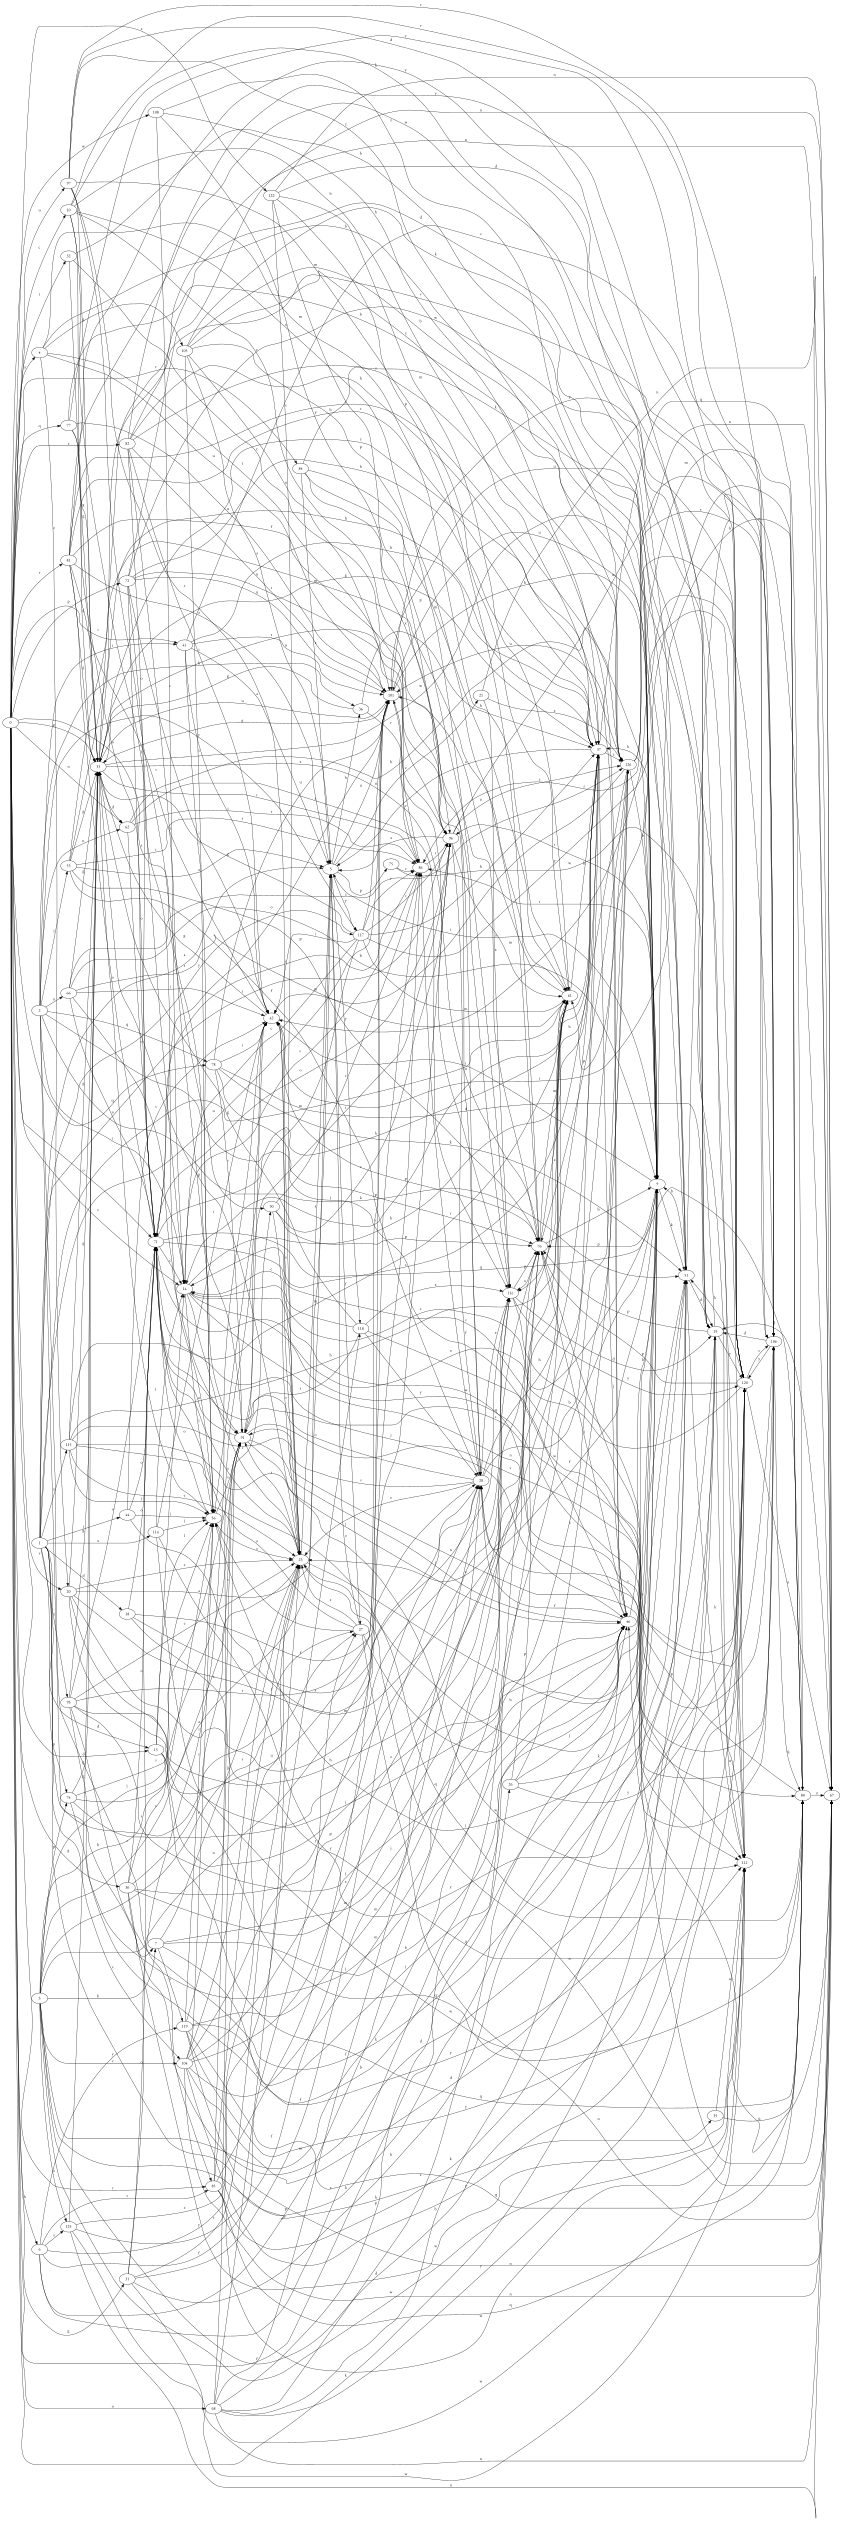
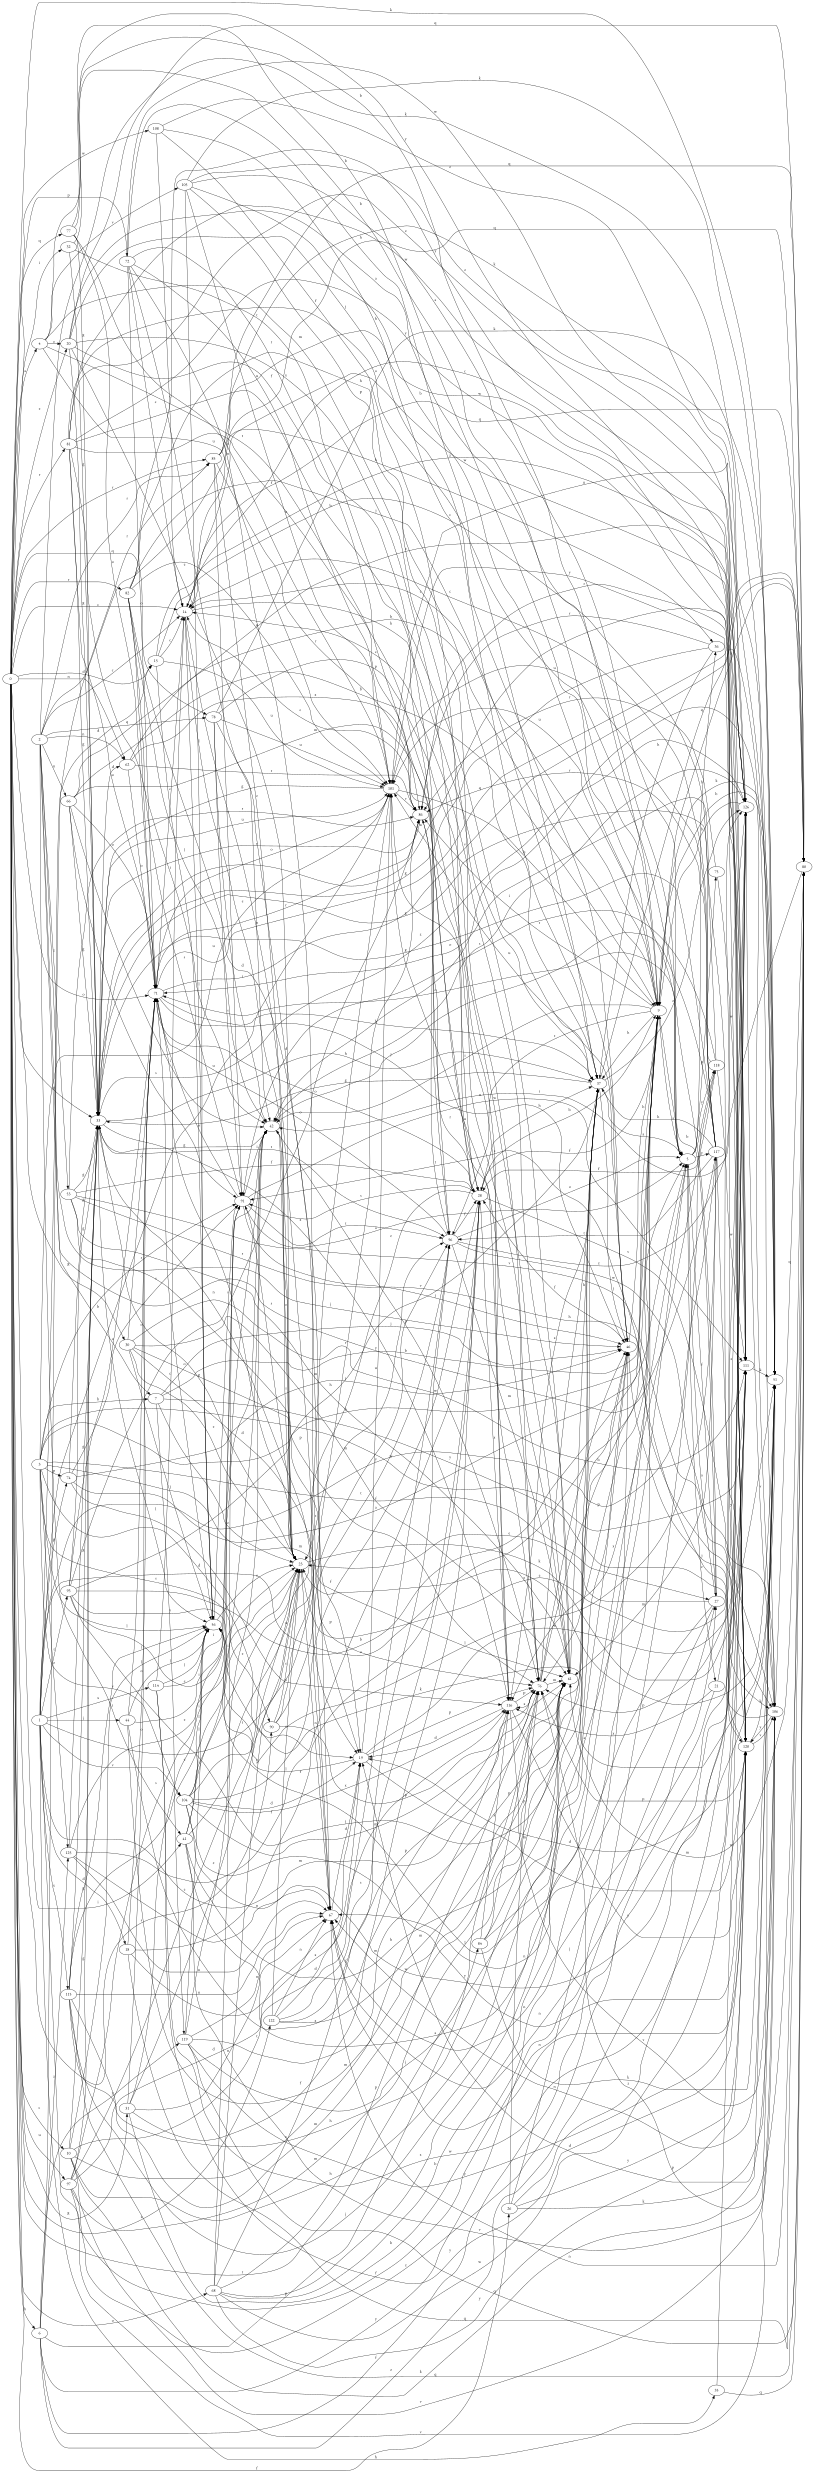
  strict digraph {
    fontname="EB Garamond"
    rankdir=LR
    node [fontname="EB Garamond"]
    edge [fontname="EB Garamond"]
    0
    4
    6
    10
    14
    15
    20
    26
    30
    31
    33
    n12 [label=32]
    41
    51
    62
    68
    71
    72
    77
    78
    81
    82
    84
    85
    90
    97
    108
    122
    61
    96
    101
    9
    105
    27
    125
    118
    76
    119
    126
    56
    37
    106
    116
    111
    23
    67
    80
    5
    46
    28
    120
    19
    42
    86
    91
    1
    18
    n58 [label=35]
    44
    74
    93
    104
    114
    115
    117
    36
    21
    75
    2
    7
    53
    66
    3
    0 -> 4 [label=a]
    0 -> 6 [label=b]
    0 -> 10 [label=c]
    0 -> 14 [label=c]
    0 -> 15 [label=d]
    0 -> 20 [label=e]
    0 -> 26 [label=f]
    0 -> 30 [label=g]
    0 -> 31 [label=g]
    0 -> 33 [label=g]
    0 -> n12 [label=i]
    0 -> 41 [label=i]
    0 -> 51 [label=k]
    0 -> 62 [label=n]
    0 -> 68 [label=o]
    0 -> 71 [label=o]
    0 -> 72 [label=p]
    0 -> 77 [label=q]
    0 -> 78 [label=q]
    0 -> 81 [label=r]
    0 -> 82 [label=r]
    0 -> 84 [label=r]
    0 -> 85 [label=r]
    0 -> 90 [label=s]
    0 -> 97 [label=u]
    0 -> 108 [label=w]
    0 -> 122 [label=z]
    4 -> 20 [label=e]
    4 -> 61 [label=m]
    4 -> 96 [label=t]
    4 -> 101 [label=u]
    4 -> 9 [label=b]
    4 -> 105 [label=v]
    6 -> 85 [label=r]
    6 -> 27 [label=f]
    6 -> 125 [label=z]
    6 -> 118 [label=y]
    6 -> 76 [label=p]
    6 -> 119 [label=y]
    6 -> 126 [label=z]
    10 -> 33 [label=g]
    10 -> 51 [label=k]
    10 -> 96 [label=t]
    10 -> 56 [label=l]
    10 -> 37 [label=h]
    10 -> 106 [label=v]
    10 -> 116 [label=x]
    14 -> 56 [label=l]
    14 -> 37 [label=h]
    14 -> 111 [label=w]
    14 -> 23 [label=e]
    14 -> 67 [label=n]
    14 -> 80 [label=q]
    15 -> 14 [label=c]
    15 -> 101 [label=u]
    15 -> 126 [label=z]
    15 -> 56 [label=l]
    15 -> 80 [label=q]
    20 -> 33 [label=g]
    20 -> 116 [label=x]
    20 -> 23 [label=e]
    20 -> 80 [label=q]
    20 -> 5 [label=a]
    20 -> 46 [label=j]
    20 -> 28 [label=f]
    26 -> 51 [label=k]
    26 -> 76 [label=p]
    26 -> 126 [label=z]
    26 -> 46 [label=j]
    26 -> 120 [label=y]
    30 -> 71 [label=o]
    30 -> 61 [label=m]
    30 -> 76 [label=p]
    30 -> 56 [label=l]
    30 -> 111 [label=w]
    30 -> 23 [label=e]
    30 -> 19 [label=d]
    31 -> 71 [label=o]
    31 -> 9 [label=b]
    31 -> 23 [label=e]
    31 -> 67 [label=n]
    31 -> 28 [label=f]
    31 -> 42 [label=i]
    33 -> 62 [label=d]
    33 -> 96 [label=t]
    33 -> 101 [label=u]
    33 -> 126 [label=z]
    33 -> 56 [label=l]
    33 -> 37 [label=h]
    33 -> 116 [label=x]
    33 -> 111 [label=w]
    33 -> 67 [label=n]
-   33 -> 86 [label=r]
+   86 -> 33 [label=r]
    n12 -> 33 [label=g]
    n12 -> 96 [label=t]
    n12 -> 9 [label=b]
    41 -> 101 [label=u]
    41 -> 56 [label=l]
    41 -> 37 [label=h]
    41 -> 106 [label=v]
    41 -> 5 [label=a]
    41 -> 42 [label=i]
    51 -> 101 [label=u]
    51 -> 9 [label=b]
    51 -> 23 [label=e]
    51 -> 67 [label=n]
    51 -> 19 [label=d]
    62 -> 71 [label=o]
    62 -> 9 [label=b]
    62 -> 116 [label=x]
    62 -> 86 [label=r]
    68 -> 9 [label=b]
    68 -> 76 [label=p]
    68 -> 111 [label=w]
    68 -> 23 [label=e]
    68 -> 46 [label=z]
    68 -> 28 [label=f]
    68 -> 120 [label=y]
    68 -> 91 [label=s]
    71 -> 14 [label=c]
    71 -> 37 [label=h]
    71 -> 106 [label=v]
    71 -> 23 [label=e]
    71 -> 80 [label=q]
    71 -> 46 [label=j]
    71 -> 86 [label=r]
    72 -> 14 [label=c]
    72 -> 71 [label=o]
    72 -> 101 [label=u]
    72 -> 37 [label=h]
    72 -> 111 [label=w]
    72 -> 67 [label=n]
    72 -> 42 [label=i]
    72 -> 86 [label=r]
    77 -> 33 [label=g]
    77 -> 71 [label=o]
    77 -> 101 [label=u]
    77 -> 9 [label=b]
    77 -> 120 [label=y]
    78 -> 51 [label=k]
    78 -> 101 [label=u]
    78 -> 76 [label=p]
    78 -> 19 [label=d]
    78 -> 42 [label=i]
    78 -> 91 [label=s]
    81 -> 33 [label=g]
    81 -> 71 [label=o]
    81 -> 126 [label=z]
    81 -> 37 [label=b]
    81 -> 111 [label=w]
    81 -> 5 [label=a]
    81 -> 28 [label=f]
    81 -> 120 [label=y]
    81 -> 42 [label=i]
    82 -> 71 [label=o]
    82 -> 101 [label=u]
    82 -> 37 [label=h]
    82 -> 46 [label=j]
    82 -> 120 [label=y]
    82 -> 19 [label=d]
    82 -> 42 [label=i]
    82 -> 91 [label=s]
    84 -> 51 [label=k]
    84 -> 61 [label=m]
    84 -> 76 [label=p]
    84 -> 116 [label=x]
    84 -> 5 [label=a]
    85 -> 51 [label=k]
    85 -> 111 [label=w]
    85 -> 23 [label=e]
    85 -> 80 [label=q]
    85 -> 86 [label=r]
    85 -> 91 [label=s]
    90 -> 96 [label=t]
    90 -> 76 [label=p]
    90 -> 23 [label=e]
    90 -> 86 [label=r]
    97 -> 33 [label=g]
    97 -> 61 [label=m]
    97 -> 126 [label=z]
    97 -> 106 [label=v]
    97 -> 23 [label=e]
    97 -> 19 [label=d]
    97 -> 91 [label=s]
    108 -> 14 [label=c]
    108 -> 126 [label=z]
    108 -> 37 [label=h]
    108 -> 28 [label=f]
    122 -> 61 [label=m]
    122 -> 96 [label=t]
    122 -> 76 [label=p]
    122 -> 23 [label=e]
    122 -> 67 [label=n]
    122 -> 19 [label=d]
    61 -> 14 [label=c]
    61 -> 101 [label=u]
    61 -> 37 [label=h]
    96 -> 71 [label=o]
    96 -> 61 [label=m]
    96 -> 126 [label=z]
    96 -> 106 [label=w]
    96 -> 5 [label=a]
    96 -> 28 [label=f]
    101 -> 33 [label=g]
    101 -> 71 [label=o]
    101 -> 9 [label=b]
    101 -> 120 [label=y]
    101 -> 86 [label=r]
    9 -> 14 [label=c]
    9 -> 51 [label=k]
    9 -> 96 [label=t]
    9 -> 76 [label=p]
    9 -> 37 [label=h]
    9 -> 5 [label=a]
    9 -> 28 [label=f]
    9 -> 42 [label=i]
    9 -> 86 [label=r]
    105 -> 51 [label=k]
    105 -> 101 [label=u]
    105 -> 9 [label=b]
    105 -> 76 [label=p]
    105 -> 126 [label=z]
    105 -> 56 [label=l]
    105 -> 5 [label=a]
    27 -> 71 [label=o]
    27 -> 9 [label=b]
    27 -> 56 [label=l]
    27 -> 23 [label=e]
    27 -> 67 [label=n]
    27 -> 5 [label=a]
    125 -> 33 [label=g]
    125 -> 111 [label=w]
    125 -> 23 [label=e]
    125 -> 67 [label=n]
    125 -> 28 [label=f]
    118 -> 14 [label=c]
    118 -> 33 [label=g]
    118 -> 116 [label=x]
    118 -> 111 [label=w]
    118 -> 28 [label=f]
    118 -> 91 [label=s]
    76 -> 61 [label=m]
    76 -> 101 [label=u]
    76 -> 9 [label=b]
    76 -> 37 [label=h]
    76 -> 116 [label=x]
    76 -> 46 [label=j]
    119 -> 61 [label=m]
    119 -> 56 [label=l]
    119 -> 67 [label=n]
    119 -> 80 [label=q]
    119 -> 46 [label=j]
    119 -> 120 [label=y]
    119 -> 42 [label=i]
    126 -> 14 [label=c]
    126 -> 9 [label=b]
    126 -> 76 [label=p]
    126 -> 106 [label=v]
    126 -> 23 [label=e]
    126 -> 67 [label=n]
    126 -> 42 [label=i]
    56 -> 71 [label=o]
    56 -> 23 [label=e]
    56 -> 91 [label=s]
    37 -> 33 [label=g]
    37 -> 126 [label=z]
    37 -> 116 [label=x]
    37 -> 80 [label=q]
    37 -> 5 [label=a]
    37 -> 46 [label=j]
    106 -> 80 [label=q]
    106 -> 46 [label=j]
    106 -> 120 [label=y]
    106 -> 19 [label=d]
    106 -> 42 [label=i]
    116 -> 76 [label=p]
    116 -> 106 [label=v]
    116 -> 120 [label=y]
    116 -> 19 [label=d]
    111 -> 51 [label=k]
    23 -> 33 [label=g]
    23 -> 51 [label=k]
    23 -> 67 [label=n]
-   23 -> 5 [label=a]
    23 -> 42 [label=i]
    23 -> 91 [label=s]
    67 -> 19 [label=d]
    80 -> 61 [label=m]
    80 -> 9 [label=b]
    80 -> 76 [label=p]
    80 -> 67 [label=n]
    80 -> 42 [label=i]
    5 -> 101 [label=u]
    5 -> 27 [label=f]
    5 -> 118 [label=y]
    5 -> 117 [label=y]
    5 -> 36 [label=h]
    5 -> 21 [label=e]
    5 -> 75 [label=p]
    46 -> 101 [label=u]
    46 -> 9 [label=b]
    46 -> 28 [label=f]
    28 -> 71 [label=o]
    28 -> 9 [label=b]
    28 -> 37 [label=h]
    28 -> 106 [label=v]
    28 -> 116 [label=x]
    28 -> 23 [label=e]
    28 -> 86 [label=r]
    28 -> 91 [label=s]
    120 -> 51 [label=k]
    120 -> 71 [label=o]
    120 -> 76 [label=p]
    120 -> 106 [label=v]
    120 -> 67 [label=n]
    120 -> 86 [label=r]
    120 -> 91 [label=s]
    19 -> 101 [label=u]
    19 -> 76 [label=p]
    19 -> 56 [label=l]
    19 -> 111 [label=w]
    19 -> 120 [label=y]
    42 -> 33 [label=g]
    42 -> 76 [label=p]
    42 -> 23 [label=e]
    86 -> 14 [label=c]
    86 -> 96 [label=t]
    91 -> 71 [label=o]
    91 -> 96 [label=t]
    91 -> 106 [label=v]
    91 -> 111 [label=w]
    91 -> 46 [label=j]
    91 -> 42 [label=i]
    1 -> 15 [label=d]
    1 -> 61 [label=m]
    1 -> 96 [label=t]
    1 -> 101 [label=u]
    1 -> 27 [label=f]
    1 -> 5 [label=a]
    1 -> 18 [label=d]
    1 -> n58 [label=h]
    1 -> 44 [label=j]
    1 -> 74 [label=p]
    1 -> 93 [label=t]
    1 -> 104 [label=v]
    1 -> 114 [label=x]
    1 -> 115 [label=x]
    1 -> 117 [label=y]
    18 -> 71 [label=o]
    18 -> 116 [label=x]
    18 -> 80 [label=q]
    18 -> 28 [label=f]
    n58 -> 111 [label=w]
    n58 -> 80 [label=q]
    44 -> 71 [label=o]
    44 -> 61 [label=m]
    44 -> 56 [label=l]
+   44 -> 116 [label=x]
    44 -> 42 [label=i]
    74 -> 33 [label=g]
    74 -> 116 [label=x]
    74 -> 5 [label=a]
    74 -> 46 [label=j]
    74 -> 91 [label=s]
    93 -> 33 [label=g]
    93 -> 51 [label=k]
    93 -> 71 [label=o]
    93 -> 9 [label=b]
    93 -> 37 [label=h]
    93 -> 23 [label=e]
    93 -> 46 [label=j]
    93 -> 86 [label=r]
    104 -> 61 [label=m]
    104 -> 96 [label=t]
    104 -> 56 [label=l]
    104 -> 116 [label=x]
    104 -> 23 [label=e]
    104 -> 67 [label=n]
    104 -> 28 [label=f]
    104 -> 120 [label=y]
    104 -> 19 [label=d]
    114 -> 14 [label=c]
    114 -> 56 [label=l]
    114 -> 111 [label=w]
    114 -> 120 [label=y]
    114 -> 42 [label=i]
    115 -> 33 [label=g]
    115 -> 61 [label=m]
    115 -> 56 [label=l]
    115 -> 37 [label=h]
    115 -> 23 [label=e]
    115 -> 67 [label=n]
    115 -> 80 [label=q]
    115 -> 46 [label=j]
    117 -> 14 [label=c]
    117 -> 33 [label=g]
    117 -> 61 [label=m]
    117 -> 96 [label=t]
    117 -> 101 [label=u]
    117 -> 56 [label=l]
    117 -> 37 [label=h]
    117 -> 120 [label=y]
    117 -> 42 [label=i]
    117 -> 86 [label=r]
    36 -> 33 [label=g]
    36 -> 37 [label=h]
    36 -> 86 [label=r]
    21 -> 126 [label=z]
    21 -> 116 [label=x]
    21 -> 67 [label=n]
    75 -> 111 [label=w]
    75 -> 86 [label=r]
    2 -> 14 [label=c]
    2 -> 41 [label=i]
    2 -> 51 [label=k]
    2 -> 62 [label=n]
    2 -> 78 [label=q]
    2 -> 85 [label=r]
    2 -> 46 [label=j]
    2 -> 117 [label=y]
    2 -> 36 [label=h]
    2 -> 7 [label=b]
    2 -> 53 [label=l]
    2 -> 66 [label=n]
    7 -> 9 [label=b]
    7 -> 119 [label=y]
    7 -> 23 [label=e]
    7 -> 46 [label=j]
    7 -> 120 [label=y]
    53 -> 33 [label=g]
    53 -> 61 [label=m]
    53 -> 76 [label=p]
    53 -> 106 [label=v]
    53 -> 5 [label=a]
    53 -> 28 [label=f]
    53 -> 86 [label=r]
    66 -> 33 [label=g]
    66 -> 71 [label=o]
    66 -> 61 [label=m]
    66 -> 9 [label=b]
    66 -> 126 [label=z]
    66 -> 42 [label=i]
    66 -> 91 [label=s]
    3 -> 90 [label=s]
    3 -> 61 [label=m]
    3 -> 101 [label=u]
    3 -> 9 [label=b]
    3 -> 27 [label=f]
    3 -> 125 [label=z]
    3 -> 56 [label=l]
    3 -> 111 [label=w]
    3 -> 19 [label=d]
    3 -> 91 [label=s]
    3 -> 74 [label=p]
    3 -> 104 [label=v]
    3 -> 7 [label=b]
  }
